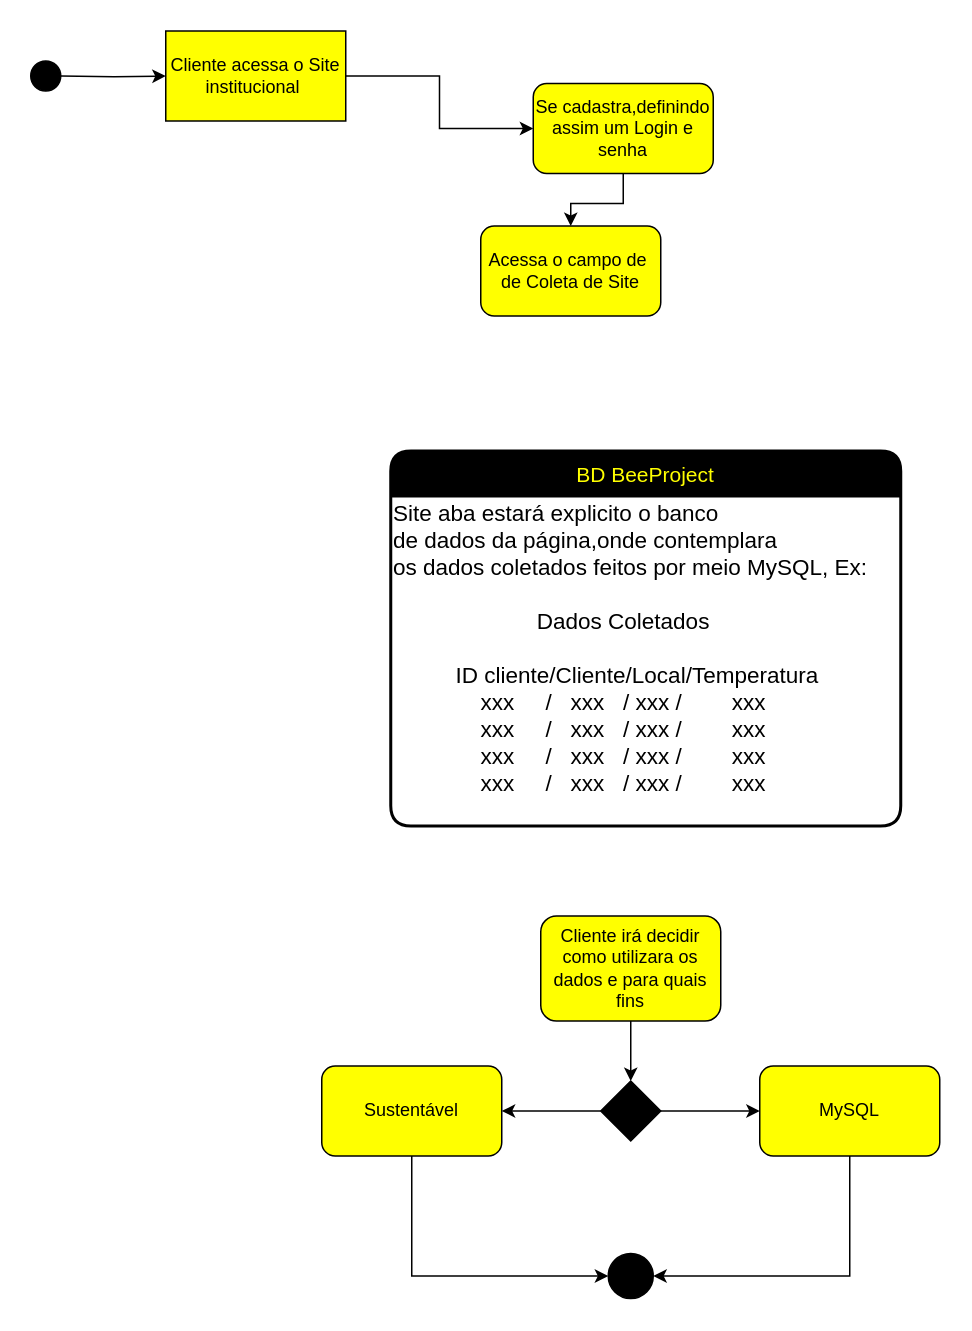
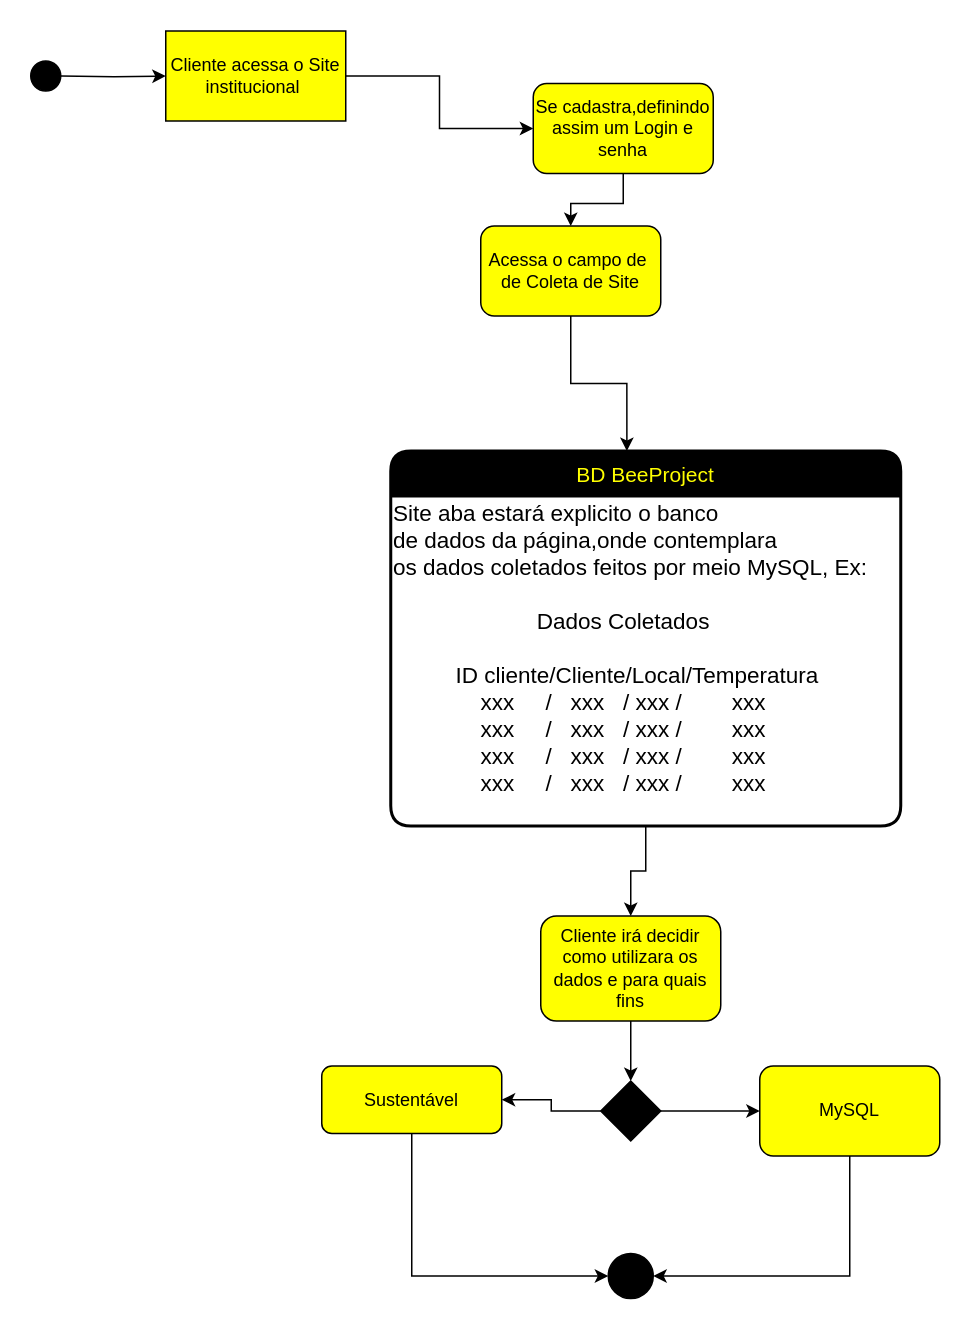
  <mxCell id="0" />
  <mxCell id="1" parent="0" />
  <mxCell id="2" style="edgeStyle=orthogonalEdgeStyle;rounded=0;orthogonalLoop=1;jettySize=auto;html=1;exitX=1;exitY=0.5;exitDx=0;exitDy=0;" parent="1" target="4" edge="1"><mxGeometry relative="1" as="geometry"><mxPoint x="40" y="50" as="sourcePoint" /></mxGeometry></mxCell>
  <mxCell id="3" style="edgeStyle=orthogonalEdgeStyle;rounded=0;orthogonalLoop=1;jettySize=auto;html=1;exitX=1;exitY=0.5;exitDx=0;exitDy=0;entryX=0;entryY=0.5;entryDx=0;entryDy=0;" parent="1" source="4" target="6" edge="1"><mxGeometry relative="1" as="geometry" /></mxCell>
  <mxCell id="4" value="Cliente acessa o Site institucional&amp;nbsp;" style="whiteSpace=wrap;html=1;fillColor=#FFFF00;fontColor=#000000;rounded=0;" parent="1" vertex="1"><mxGeometry x="110" y="20" width="120" height="60" as="geometry" /></mxCell>
  <mxCell id="5" style="edgeStyle=orthogonalEdgeStyle;rounded=0;orthogonalLoop=1;jettySize=auto;html=1;exitX=0.5;exitY=1;exitDx=0;exitDy=0;entryX=0.5;entryY=0;entryDx=0;entryDy=0;" parent="1" source="6" target="8" edge="1"><mxGeometry relative="1" as="geometry" /></mxCell>
  <mxCell id="6" value="Se cadastra,definindo assim um Login e senha" style="rounded=1;whiteSpace=wrap;html=1;fillColor=#FFFF00;" parent="1" vertex="1"><mxGeometry x="355" y="55" width="120" height="60" as="geometry" /></mxCell>
+ <mxCell id="7" style="edgeStyle=orthogonalEdgeStyle;rounded=0;orthogonalLoop=1;jettySize=auto;html=1;exitX=0.5;exitY=1;exitDx=0;exitDy=0;entryX=0.463;entryY=0;entryDx=0;entryDy=0;entryPerimeter=0;" parent="1" source="8" target="9" edge="1"><mxGeometry relative="1" as="geometry" /></mxCell>
  <mxCell id="8" value="Acessa o campo de&amp;nbsp; de Coleta de Site" style="rounded=1;whiteSpace=wrap;html=1;strokeColor=#000000;fillColor=#FFFF00;" parent="1" vertex="1"><mxGeometry x="320" y="150" width="120" height="60" as="geometry" /></mxCell>
  <mxCell id="9" value="BD BeeProject" style="swimlane;childLayout=stackLayout;horizontal=1;startSize=30;horizontalStack=0;rounded=1;fontSize=14;fontStyle=0;strokeWidth=2;resizeParent=0;resizeLast=1;shadow=0;dashed=0;align=center;fillColor=#000000;fontColor=#FFFF00;" parent="1" vertex="1"><mxGeometry x="260" y="300" width="340" height="250" as="geometry"><mxRectangle x="260" y="290" width="140" height="30" as="alternateBounds" /></mxGeometry></mxCell>
  <mxCell id="10" value="&lt;font style=&quot;font-size: 15px&quot;&gt;Site aba estará explicito o banco&lt;br&gt;de dados da página,onde contemplara&amp;nbsp;&lt;br&gt;os dados coletados feitos por meio MySQL, Ex:&amp;nbsp;&lt;br&gt;&lt;br&gt;&amp;nbsp; &amp;nbsp; &amp;nbsp; &amp;nbsp; &amp;nbsp; &amp;nbsp; &amp;nbsp; &amp;nbsp; &amp;nbsp; &amp;nbsp; &amp;nbsp; &amp;nbsp;Dados Coletados&lt;br&gt;&lt;br&gt;&amp;nbsp; &amp;nbsp; &amp;nbsp; &amp;nbsp; &amp;nbsp; ID cliente/Cliente/Local/Temperatura&lt;br&gt;&amp;nbsp; &amp;nbsp; &amp;nbsp; &amp;nbsp; &amp;nbsp; &amp;nbsp; &amp;nbsp; xxx&amp;nbsp; &amp;nbsp; &amp;nbsp;/&amp;nbsp; &amp;nbsp;xxx&amp;nbsp; &amp;nbsp;/ xxx /&amp;nbsp; &amp;nbsp; &amp;nbsp; &amp;nbsp; xxx&lt;br&gt;&amp;nbsp; &amp;nbsp; &amp;nbsp; &amp;nbsp; &amp;nbsp; &amp;nbsp; &amp;nbsp; xxx&amp;nbsp; &amp;nbsp; &amp;nbsp;/&amp;nbsp; &amp;nbsp;xxx&amp;nbsp; &amp;nbsp;/ xxx /&amp;nbsp; &amp;nbsp; &amp;nbsp; &amp;nbsp; xxx&lt;br&gt;&amp;nbsp; &amp;nbsp; &amp;nbsp; &amp;nbsp; &amp;nbsp; &amp;nbsp; &amp;nbsp; xxx&amp;nbsp; &amp;nbsp; &amp;nbsp;/&amp;nbsp; &amp;nbsp;xxx&amp;nbsp; &amp;nbsp;/ xxx /&amp;nbsp; &amp;nbsp; &amp;nbsp; &amp;nbsp; xxx&lt;br&gt;&amp;nbsp; &amp;nbsp; &amp;nbsp; &amp;nbsp; &amp;nbsp; &amp;nbsp; &amp;nbsp; xxx&amp;nbsp; &amp;nbsp; &amp;nbsp;/&amp;nbsp; &amp;nbsp;xxx&amp;nbsp; &amp;nbsp;/ xxx /&amp;nbsp; &amp;nbsp; &amp;nbsp; &amp;nbsp; xxx&lt;br&gt;&amp;nbsp; &amp;nbsp;&lt;br&gt;&lt;/font&gt;" style="text;html=1;resizable=0;points=[];autosize=1;align=left;verticalAlign=top;spacingTop=-4;" parent="9" vertex="1"><mxGeometry y="30" width="340" height="220" as="geometry" /></mxCell>
  <mxCell id="11" style="edgeStyle=orthogonalEdgeStyle;rounded=0;orthogonalLoop=1;jettySize=auto;html=1;exitX=0.5;exitY=1;exitDx=0;exitDy=0;entryX=0.5;entryY=0;entryDx=0;entryDy=0;" parent="1" source="12" target="16" edge="1"><mxGeometry relative="1" as="geometry" /></mxCell>
  <mxCell id="12" value="Cliente irá decidir como utilizara os dados e para quais fins" style="rounded=1;whiteSpace=wrap;html=1;fillColor=#FFFF00;" parent="1" vertex="1"><mxGeometry x="360" y="610" width="120" height="70" as="geometry" /></mxCell>
+ <mxCell id="13" style="edgeStyle=orthogonalEdgeStyle;rounded=0;orthogonalLoop=1;jettySize=auto;html=1;" parent="1" source="10" target="12" edge="1"><mxGeometry relative="1" as="geometry" /></mxCell>
  <mxCell id="14" style="edgeStyle=orthogonalEdgeStyle;rounded=0;orthogonalLoop=1;jettySize=auto;html=1;exitX=0;exitY=0.5;exitDx=0;exitDy=0;entryX=1;entryY=0.5;entryDx=0;entryDy=0;fontColor=#FFFF00;" parent="1" source="16" target="18" edge="1"><mxGeometry relative="1" as="geometry" /></mxCell>
  <mxCell id="15" style="edgeStyle=orthogonalEdgeStyle;rounded=0;orthogonalLoop=1;jettySize=auto;html=1;exitX=1;exitY=0.5;exitDx=0;exitDy=0;entryX=0;entryY=0.5;entryDx=0;entryDy=0;fontColor=#FFFF00;" parent="1" source="16" target="20" edge="1"><mxGeometry relative="1" as="geometry" /></mxCell>
  <mxCell id="16" value="" style="rhombus;whiteSpace=wrap;html=1;fillColor=#000000;" parent="1" vertex="1"><mxGeometry x="400" y="720" width="40" height="40" as="geometry" /></mxCell>
  <mxCell id="17" style="edgeStyle=orthogonalEdgeStyle;rounded=0;orthogonalLoop=1;jettySize=auto;html=1;exitX=0.5;exitY=1;exitDx=0;exitDy=0;entryX=0;entryY=0.5;entryDx=0;entryDy=0;fontColor=#000000;" parent="1" source="18" target="22" edge="1"><mxGeometry relative="1" as="geometry" /></mxCell>
- <mxCell id="18" value="Sustentável" style="rounded=1;whiteSpace=wrap;html=1;fillColor=#FFFF00;" parent="1" vertex="1"><mxGeometry x="214" y="710" width="120" height="60" as="geometry" /></mxCell>
+ <mxCell id="18" value="Sustentável" style="rounded=1;whiteSpace=wrap;html=1;fillColor=#FFFF00;" parent="1" vertex="1"><mxGeometry x="214" y="710" width="120" height="45" as="geometry" /></mxCell>
  <mxCell id="19" style="edgeStyle=orthogonalEdgeStyle;rounded=0;orthogonalLoop=1;jettySize=auto;html=1;exitX=0.5;exitY=1;exitDx=0;exitDy=0;entryX=1;entryY=0.5;entryDx=0;entryDy=0;fontColor=#000000;" parent="1" source="20" target="22" edge="1"><mxGeometry relative="1" as="geometry" /></mxCell>
  <mxCell id="20" value="MySQL" style="rounded=1;whiteSpace=wrap;html=1;fillColor=#FFFF00;" parent="1" vertex="1"><mxGeometry x="506" y="710" width="120" height="60" as="geometry" /></mxCell>
  <mxCell id="21" value="" style="ellipse;whiteSpace=wrap;html=1;aspect=fixed;strokeColor=#000000;fillColor=#000000;fontColor=#000000;" parent="1" vertex="1"><mxGeometry x="20" y="40" width="20" height="20" as="geometry" /></mxCell>
  <mxCell id="22" value="" style="ellipse;whiteSpace=wrap;html=1;aspect=fixed;strokeColor=#000000;fillColor=#000000;fontColor=#000000;" parent="1" vertex="1"><mxGeometry x="405" y="835" width="30" height="30" as="geometry" /></mxCell>
